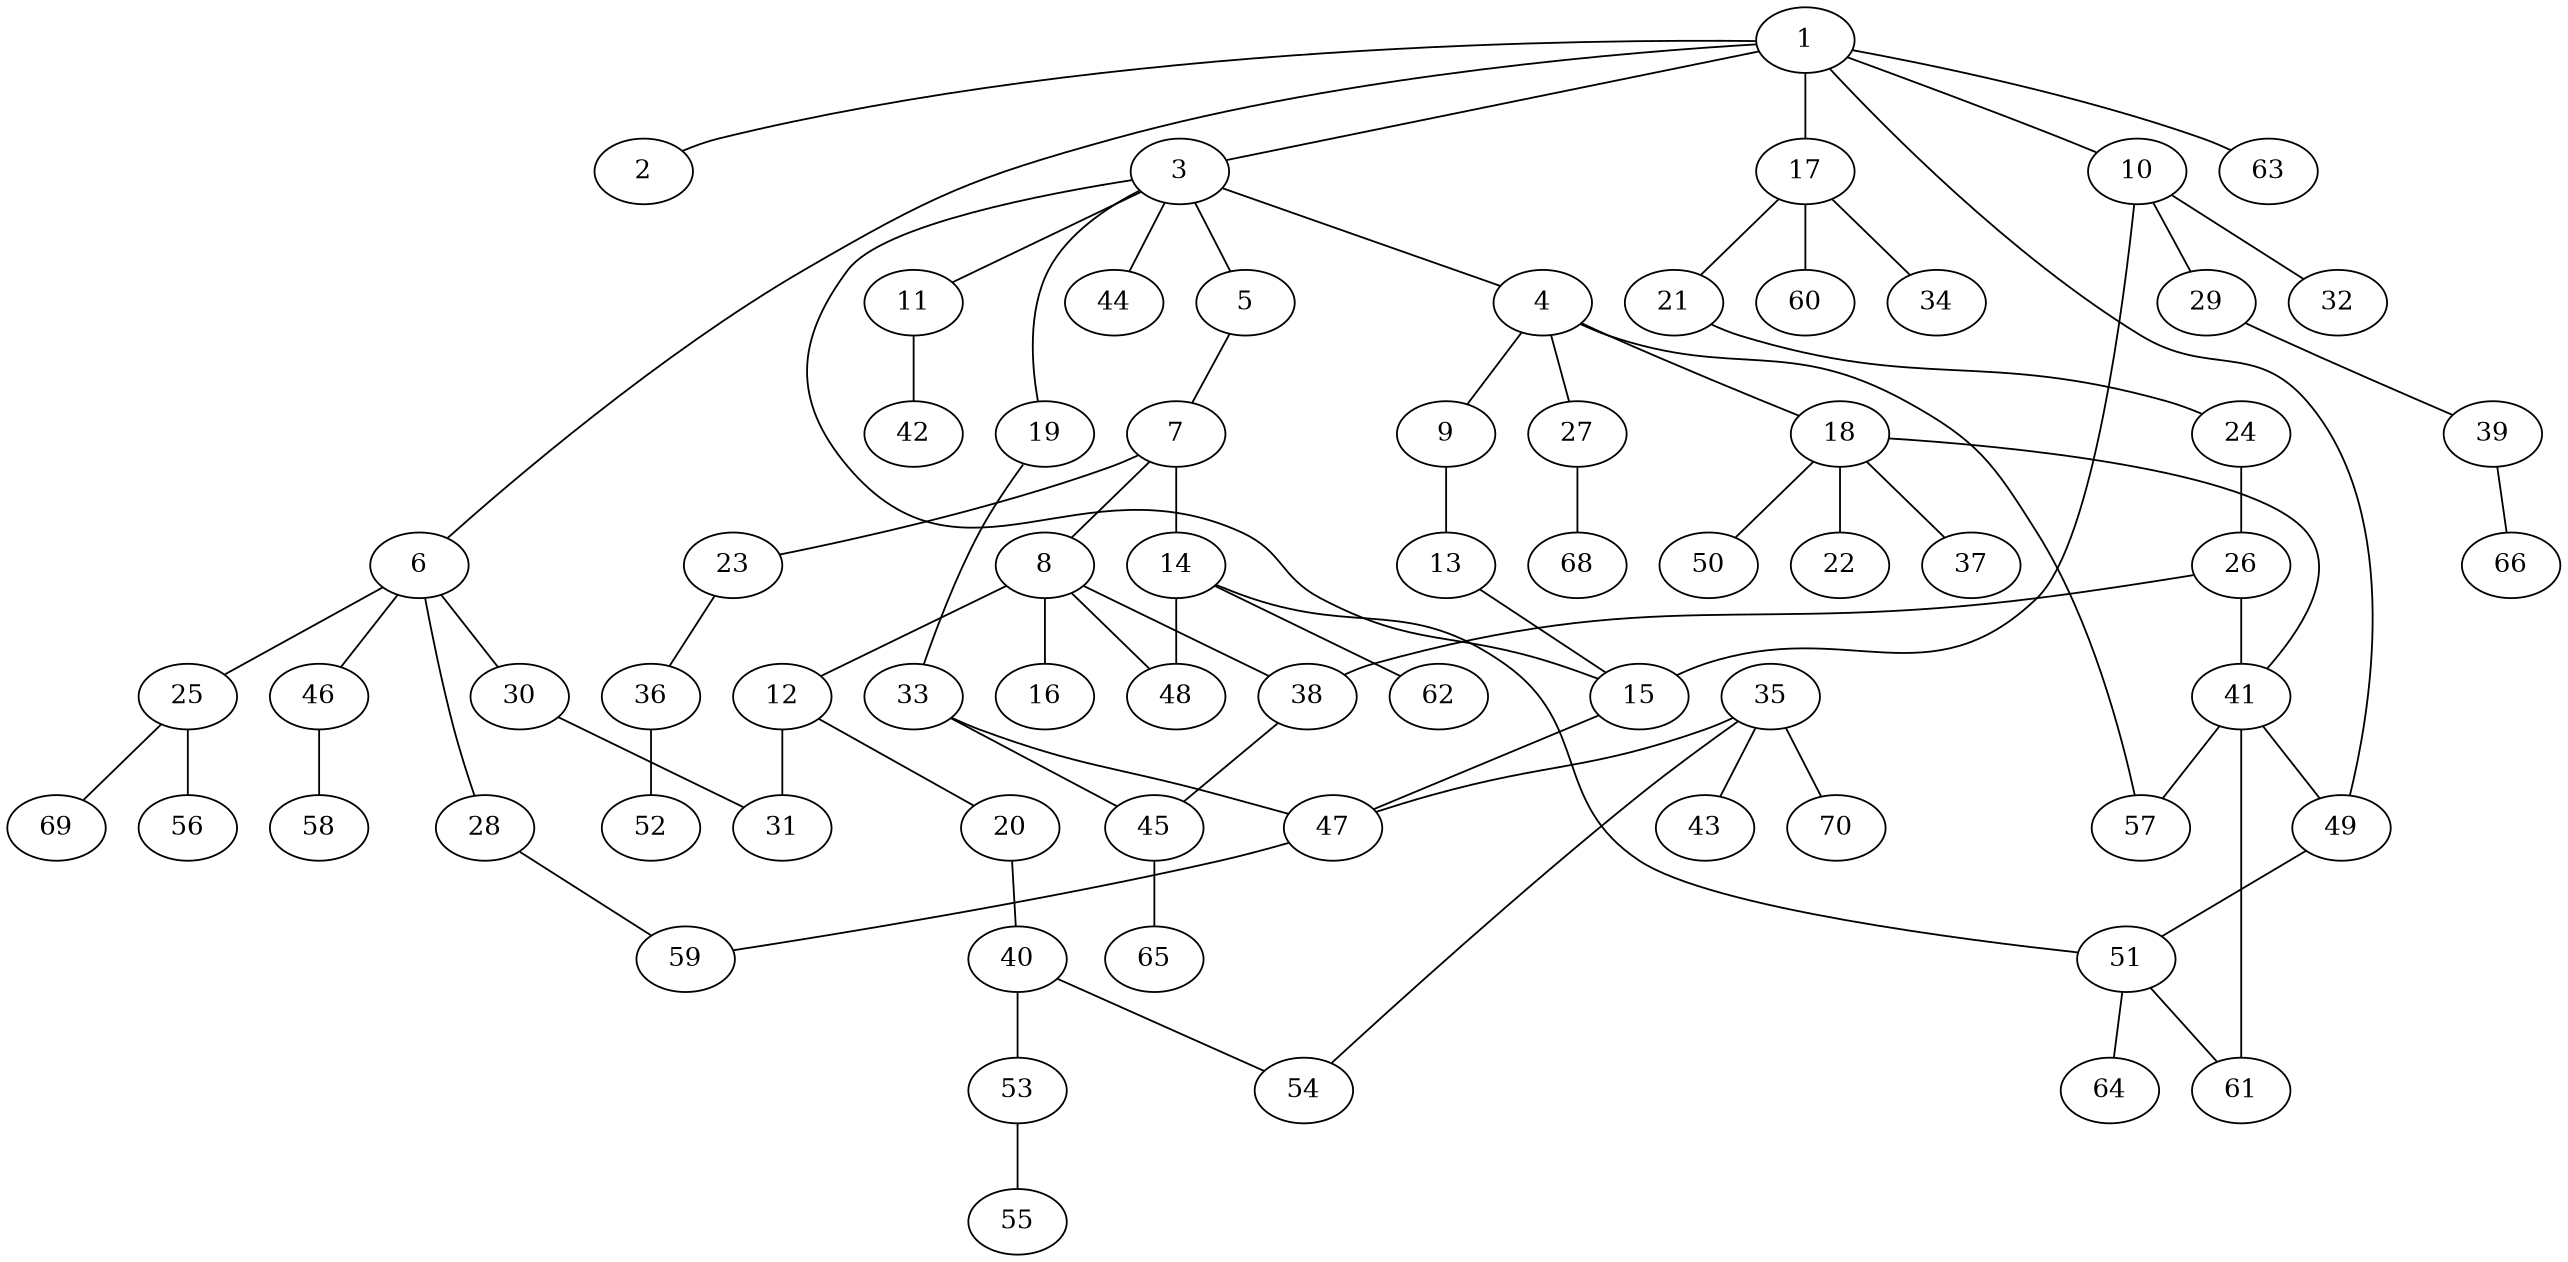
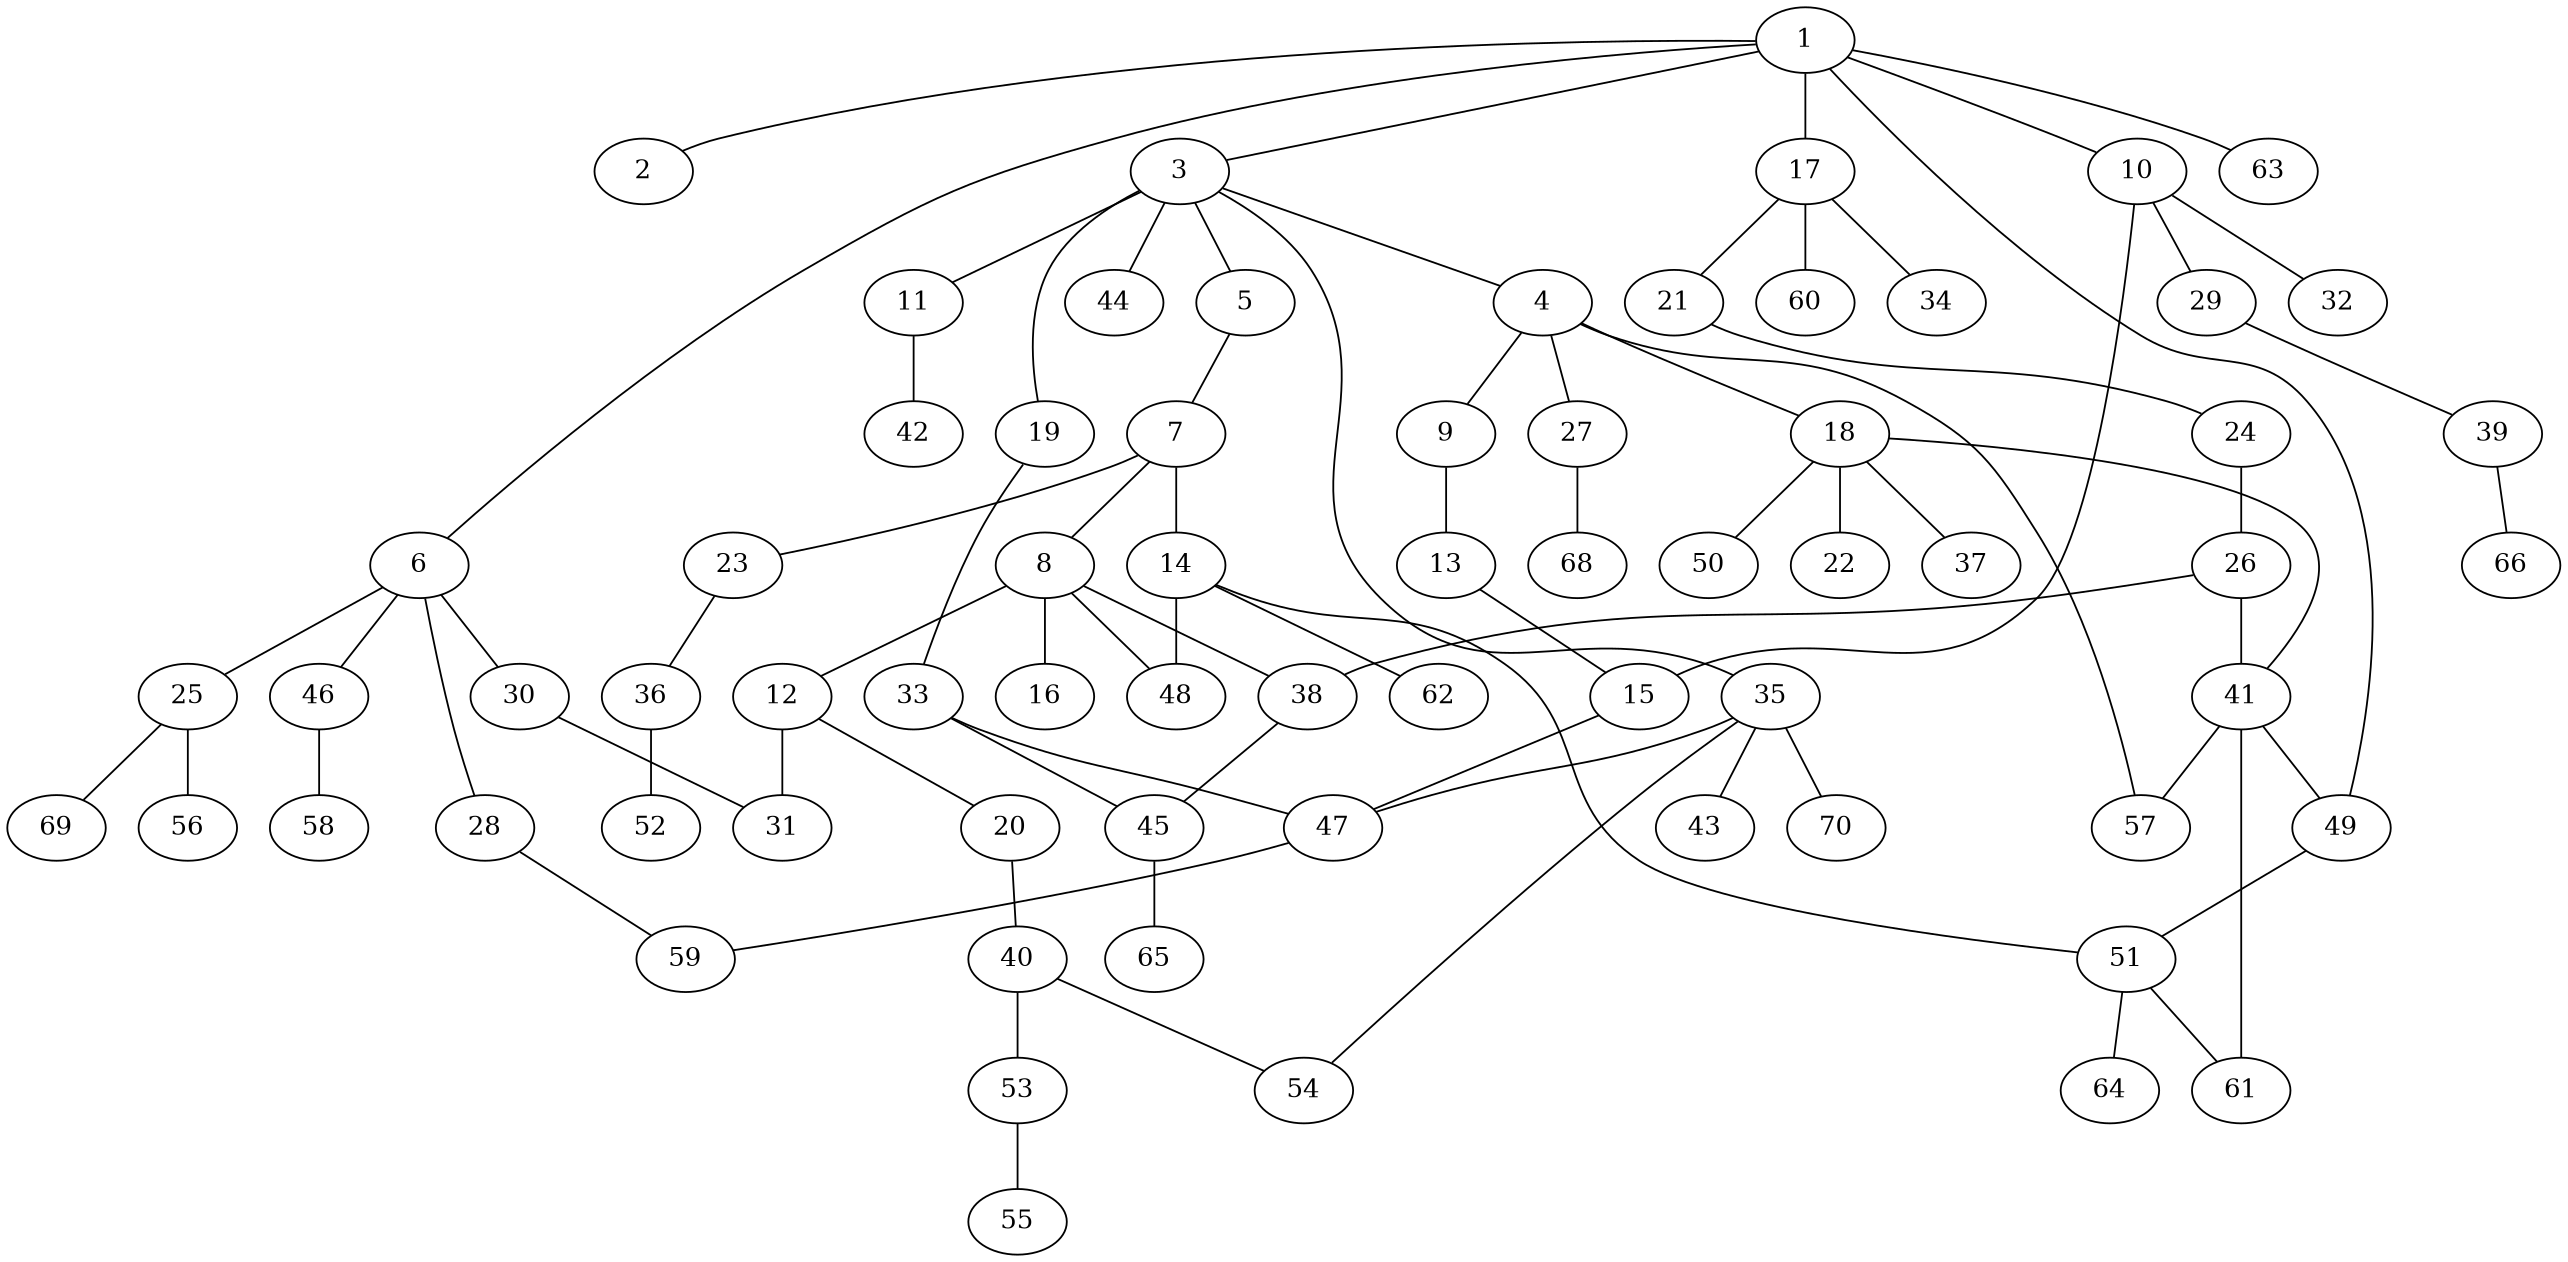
  graph {
    1
    2
    3
    6
    10
    17
    49
    63
    4
    5
    11
    19
    35
    44
    25
    28
    30
    46
    15
    29
    32
    21
    34
    60
    51
    9
    18
    27
    57
    7
    42
    33
    47
    43
    54
    70
    56
    69
    59
    31
    58
    39
    24
    61
    64
    13
    22
    37
    41
    50
    68
    8
    14
    23
    45
    12
    16
    38
    48
    62
    36
    20
    52
    40
    65
    66
    53
    26
    55
    1 -- 2
    1 -- 3
    1 -- 6
    1 -- 10
    1 -- 17
    1 -- 49
    1 -- 63
    3 -- 4
    3 -- 5
    3 -- 11
    3 -- 19
-   3 -- 15
+   3 -- 35
    3 -- 44
    6 -- 25
    6 -- 28
    6 -- 30
    6 -- 46
    10 -- 15
    10 -- 29
    10 -- 32
    17 -- 21
    17 -- 34
    17 -- 60
    49 -- 51
    4 -- 9
    4 -- 18
    4 -- 27
    4 -- 57
    5 -- 7
    11 -- 42
    19 -- 33
    35 -- 47
    35 -- 43
    35 -- 54
    35 -- 70
    25 -- 56
    25 -- 69
    28 -- 59
    30 -- 31
    46 -- 58
    15 -- 47
    29 -- 39
    21 -- 24
    51 -- 61
    51 -- 64
    9 -- 13
    18 -- 22
    18 -- 37
    18 -- 41
    18 -- 50
    27 -- 68
    7 -- 8
    7 -- 14
    7 -- 23
    33 -- 47
    33 -- 45
    47 -- 59
    39 -- 66
    24 -- 26
    13 -- 15
    41 -- 49
    41 -- 57
    41 -- 61
    8 -- 12
    8 -- 16
    8 -- 38
    8 -- 48
    14 -- 51
    14 -- 48
    14 -- 62
    23 -- 36
    45 -- 65
    12 -- 31
    12 -- 20
    38 -- 45
    36 -- 52
    20 -- 40
    40 -- 54
    40 -- 53
    53 -- 55
    26 -- 41
    26 -- 38
  }
